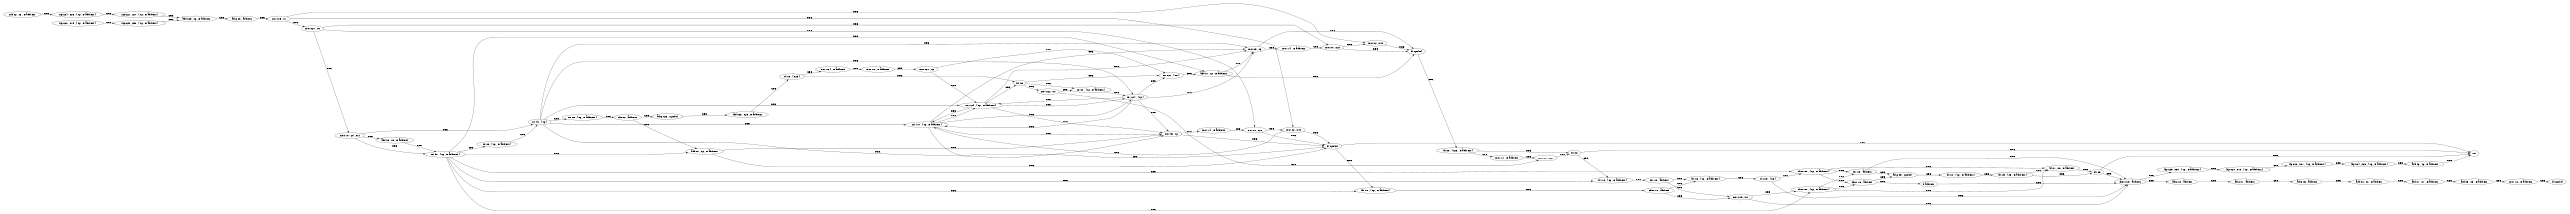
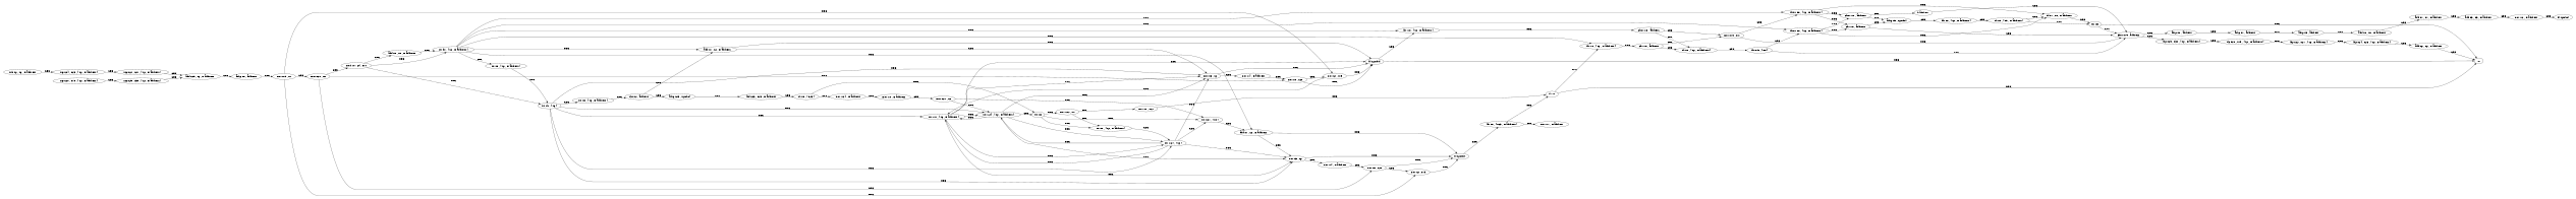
  digraph {
    rankdir=LR
    n1 [label="sub sp , sp , # address"]
    n2 [label="stp x24 , x23 , [ sp , # address ]"]
    n3 [label="stp x22 , x21 , [ sp , # address ]"]
    n4 [label="add x29 , sp , # address"]
    n5 [label="stp x20 , x19 , [ sp , # address ]"]
    n6 [label="stp x29 , x30 , [ sp , # address ]"]
    n7 [label="adrp x8 , address"]
    n8 [label="mov x19 , x1"]
    n9 [label="mov x20 , x0"]
    n10 [label="mov x2 , x19"]
    n11 [label="mov x2 , x19"]
    n12 [label="movi v0 . 2d , # 0"]
    n13 [label="mov x0 , x20"]
    n14 [label="mov x0 , x20"]
    n15 [label="str wzr , [ sp , # address ]"]
    n16 [label="bl symbol"]
    n17 [label="bl symbol"]
    n18 [label="add x8 , x8 , # address"]
    n19 [label="str d0 , [ sp , # address ]"]
    n20 [label="str d0 , [ sp ]"]
    n21 [label="str x8 , [ sp , # address ]"]
    n22 [label="add x1 , sp , # address"]
    n23 [label="ldr w8 , [ sp , # address ]"]
    n24 [label="add x1 , sp , # address"]
    n25 [label="ldr w8 , [ sp , # address ]"]
    n26 [label="ldrsw x8 , [ sp , # address ]"]
    n27 [label="ldrsw x8 , [ sp , # address ]"]
    n28 [label="str x8 , [ sp , # address ]"]
    n29 [label="mov x3 , sp"]
    n30 [label="str w24 , [ sp , # address ]"]
    n31 [label="str w24 , [ sp ]"]
    n32 [label="mov x3 , sp"]
    n33 [label="cbnz w8 , address"]
    n34 [label="cbz w8 , address"]
    n35 [label="cbz w8 , address"]
    n36 [label="cbnz w8 , address"]
    n37 [label="lsl x1 , x8 , # address"]
    n38 [label="cbz x2 , address"]
    n39 [label="mov w4 , # address"]
    n40 [label="blr x8"]
    n41 [label="str x21 , [ x0 ]"]
    n42 [label="mov w4 , # address"]
    n43 [label="adrp x23 , symbol"]
    n44 [label="add x23 , x23 , # address"]
    n45 [label=ret]
    n46 [label="ldr x8 , [ x23 ]"]
    n47 [label="ldr x8 , [ sp , # address ]"]
    n48 [label="mov x19 , xzr"]
    n49 [label="ldr x19 , [ x8 ]"]
    n50 [label="cbnz x19 , address"]
    n51 [label="adrp x0 , address"]
    n52 [label="ldp x29 , x30 , [ sp , # address ]"]
    n53 [label="mov w24 , # address"]
    n54 [label="mov w0 , # address"]
    n55 [label="mov x22 , x0"]
    n56 [label="str x0 , [ sp , # address ]"]
    n57 [label="mov x21 , x2"]
    n58 [label="mov x0 , x22"]
    n59 [label="blr x8"]
    n60 [label="ldr x8 , [ x23 , # address ]"]
    n61 [label="mov w1 , # address"]
    n62 [label="adrp x9 , symbol"]
    n63 [label="b address"]
    n64 [label="blr x9"]
    n65 [label="ldr x0 , [ sp , # address ]"]
    n66 [label="adrp x1 , address"]
    n67 [label="ldp x20 , x19 , [ sp , # address ]"]
    n68 [label="ldr x9 , [ x9 , # address ]"]
    n69 [label="adrp x3 , address"]
    n70 [label="ldp x22 , x21 , [ sp , # address ]"]
    n71 [label="add x0 , x0 , # address"]
    n72 [label="add x1 , x1 , # address"]
    n73 [label="add x3 , x3 , # address"]
    n74 [label="mov w2 , # address"]
    n75 [label="bl symbol"]
    n76 [label="ldp x24 , x23 , [ sp , # address ]"]
    n77 [label="add sp , sp , # address"]
    n1 -> n2 [label=CFG]
    n2 -> n3 [label=CFG]
    n3 -> n4 [label=CFG]
    n4 -> n7 [label=CFG]
    n5 -> n6 [label=CFG]
    n6 -> n4 [label=CFG]
    n7 -> n8 [label=CFG]
    n8 -> n9 [label=CFG]
    n8 -> n10 [label=DFG]
    n8 -> n11 [label=DFG]
    n9 -> n12 [label=CFG]
    n9 -> n13 [label=DFG]
    n9 -> n14 [label=DFG]
    n10 -> n15 [label=CFG]
    n10 -> n16 [label=DFG]
    n11 -> n17 [label=DFG]
    n12 -> n18 [label=CFG]
    n12 -> n19 [label=DFG]
    n12 -> n20 [label=DFG]
    n13 -> n10 [label=CFG]
    n13 -> n16 [label=DFG]
    n14 -> n11 [label=CFG]
    n14 -> n17 [label=DFG]
    n15 -> n16 [label=CFG]
    n15 -> n29 [label=DFG]
    n15 -> n30 [label=DFG]
    n15 -> n31 [label=DFG]
    n15 -> n32 [label=DFG]
    n16 -> n23 [label=CFG]
    n16 -> n45 [label=DFG]
    n17 -> n60 [label=CFG]
    n18 -> n19 [label=CFG]
    n19 -> n21 [label=CFG]
    n19 -> n22 [label=DFG]
    n19 -> n23 [label=DFG]
    n19 -> n24 [label=DFG]
    n19 -> n25 [label=DFG]
    n19 -> n26 [label=DFG]
    n19 -> n27 [label=DFG]
    n20 -> n15 [label=DFG]
    n20 -> n28 [label=CFG]
    n20 -> n29 [label=DFG]
    n20 -> n30 [label=DFG]
    n20 -> n31 [label=DFG]
    n20 -> n32 [label=DFG]
    n21 -> n20 [label=CFG]
    n22 -> n16 [label=DFG]
    n22 -> n29 [label=CFG]
    n23 -> n33 [label=DFG]
    n24 -> n17 [label=DFG]
    n24 -> n32 [label=CFG]
    n25 -> n34 [label=DFG]
    n26 -> n35 [label=DFG]
    n26 -> n36 [label=DFG]
    n26 -> n37 [label=DFG]
    n27 -> n35 [label=DFG]
    n27 -> n36 [label=DFG]
    n27 -> n37 [label=DFG]
    n28 -> n38 [label=CFG]
    n29 -> n16 [label=DFG]
    n29 -> n39 [label=CFG]
    n30 -> n15 [label=DFG]
    n30 -> n29 [label=DFG]
    n30 -> n31 [label=DFG]
    n30 -> n32 [label=DFG]
    n30 -> n40 [label=CFG]
    n31 -> n15 [label=DFG]
    n31 -> n29 [label=DFG]
    n31 -> n30 [label=DFG]
    n31 -> n32 [label=DFG]
    n31 -> n41 [label=CFG]
    n32 -> n17 [label=DFG]
    n32 -> n42 [label=CFG]
    n33 -> n47 [label=CFG]
    n33 -> n48 [label=CFG]
    n34 -> n47 [label=CFG]
    n34 -> n48 [label=CFG]
    n35 -> n50 [label=CFG]
    n35 -> n62 [label=CFG]
    n36 -> n62 [label=CFG]
    n36 -> n63 [label=CFG]
    n37 -> n64 [label=DFG]
    n38 -> n22 [label=CFG]
    n38 -> n43 [label=CFG]
    n39 -> n13 [label=CFG]
    n40 -> n41 [label=DFG]
    n40 -> n55 [label=DFG]
    n40 -> n56 [label=DFG]
    n41 -> n24 [label=CFG]
    n42 -> n14 [label=CFG]
    n43 -> n44 [label=CFG]
    n44 -> n46 [label=CFG]
    n46 -> n40 [label=DFG]
    n46 -> n53 [label=CFG]
    n47 -> n49 [label=CFG]
    n48 -> n27 [label=CFG]
    n48 -> n50 [label=DFG]
    n49 -> n26 [label=CFG]
    n49 -> n50 [label=DFG]
    n50 -> n51 [label=CFG]
    n50 -> n52 [label=CFG]
    n51 -> n66 [label=CFG]
    n52 -> n67 [label=CFG]
    n53 -> n54 [label=CFG]
    n54 -> n57 [label=CFG]
    n55 -> n56 [label=CFG]
    n55 -> n58 [label=CFG]
    n56 -> n31 [label=CFG]
    n57 -> n30 [label=CFG]
    n57 -> n41 [label=DFG]
    n58 -> n59 [label=DFG]
    n59 -> n25 [label=CFG]
    n59 -> n45 [label=DFG]
    n60 -> n59 [label=DFG]
    n60 -> n61 [label=CFG]
-   n61 -> n58 [label=CFG]
    n62 -> n65 [label=CFG]
    n63 -> n50 [label=CFG]
    n64 -> n45 [label=DFG]
    n64 -> n50 [label=CFG]
    n65 -> n68 [label=CFG]
    n66 -> n69 [label=CFG]
    n67 -> n70 [label=CFG]
    n68 -> n37 [label=CFG]
    n68 -> n64 [label=DFG]
    n69 -> n71 [label=CFG]
    n70 -> n76 [label=CFG]
    n71 -> n72 [label=CFG]
    n72 -> n73 [label=CFG]
    n73 -> n74 [label=CFG]
    n74 -> n75 [label=CFG]
    n76 -> n77 [label=CFG]
    n77 -> n45 [label=CFG]
  }
